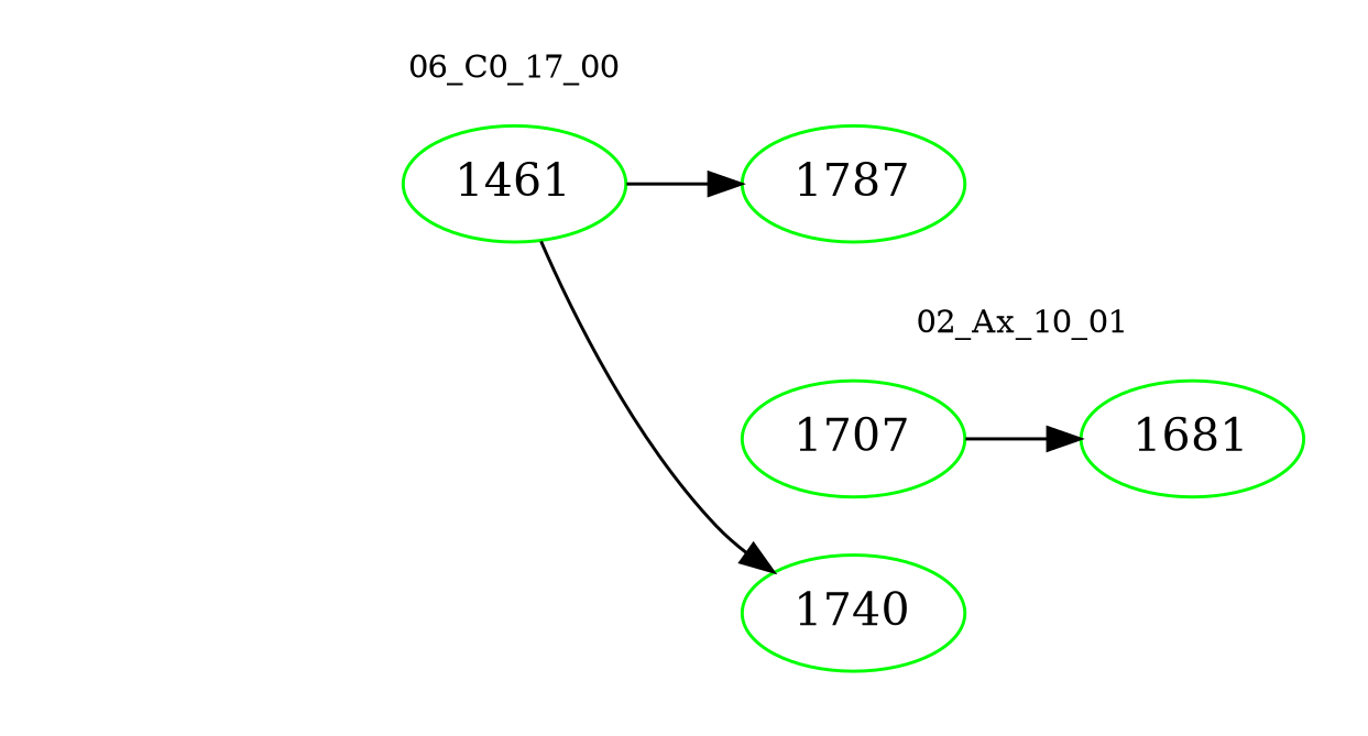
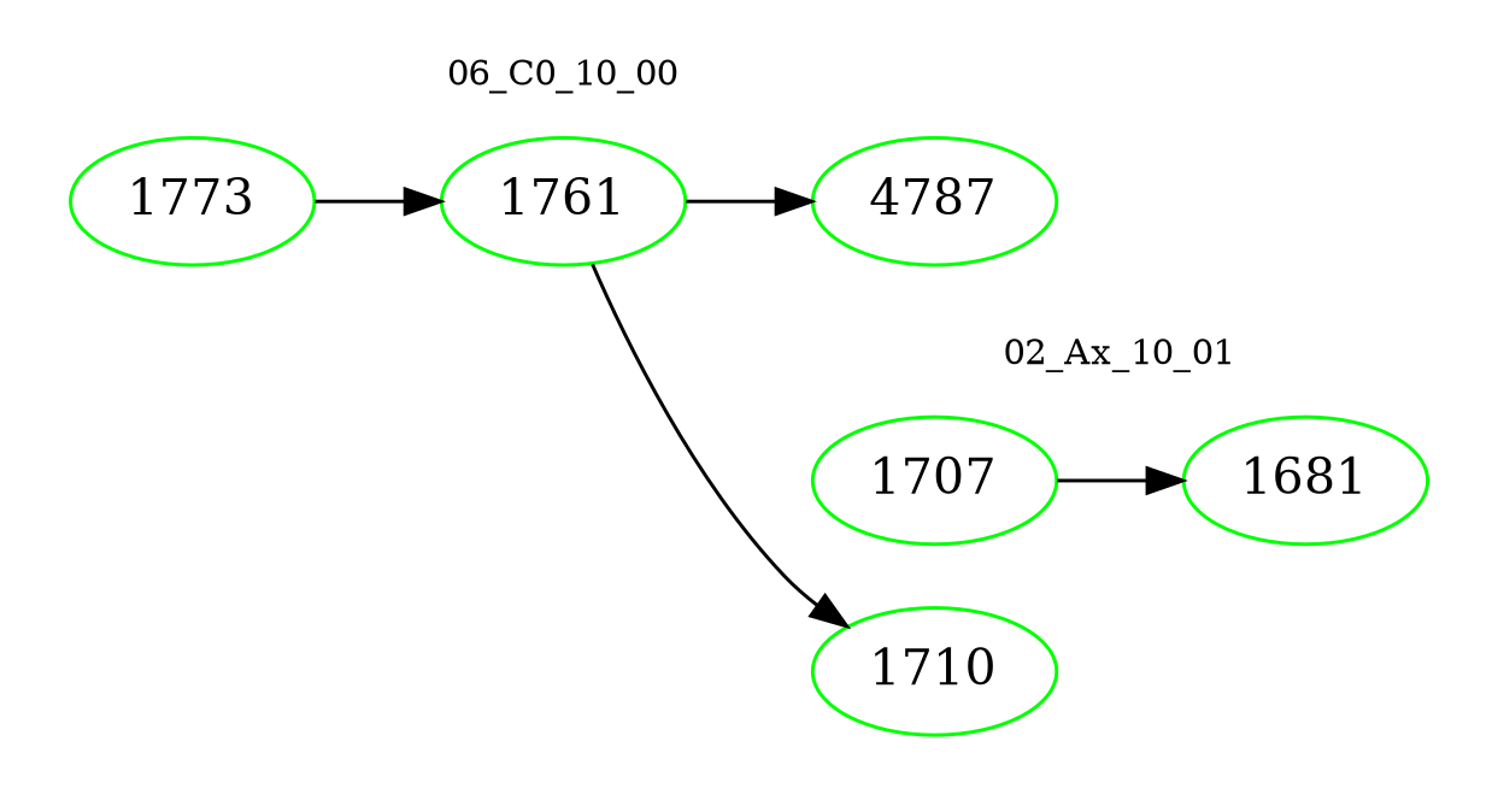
  digraph {
    rankdir=LR
    node [color=green]
    edge [color=black]
    n1 [label=1707]
    n2 [label=1681]
-   n3 [label=1740]
-   n5 [label=1461]
-   n6 [label=1787]
+   n3 [label=1710]
+   n4 [label=1773]
+   n5 [label=1761]
+   n6 [label=4787]
    subgraph cluster_1 {
      color=white
      fontsize=10
      label="02_Ax_10_01"
      n1
      n2
      n3
    }
    subgraph cluster_2 {
      color=white
      fontsize=10
-     label="06_C0_17_00"
+     label="06_C0_10_00"
+     n4
      n5
      n6
    }
    n1 -> n2
+   n4 -> n5
    n5 -> n3
    n5 -> n6
  }
